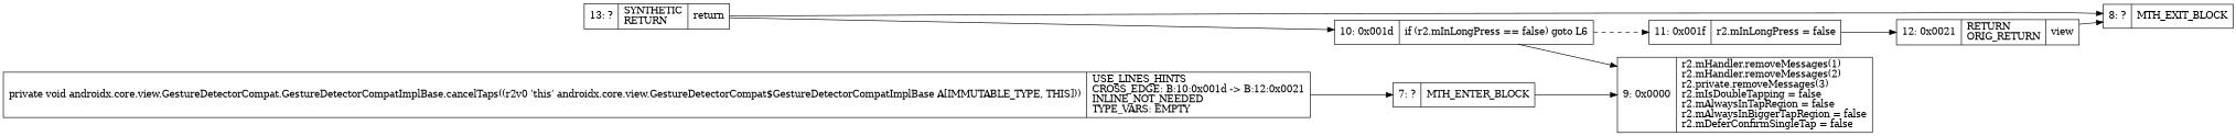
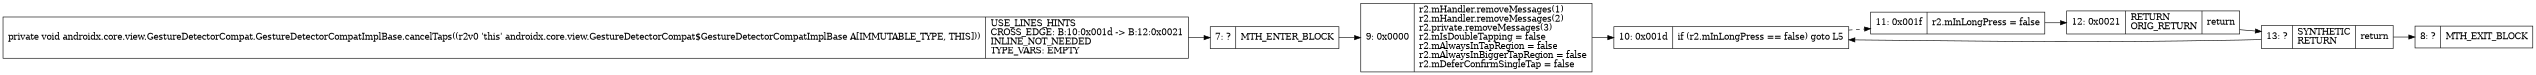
  digraph {
    rankdir=LR
    node [shape=record]
    n1 [label="{7\:\ ?|MTH_ENTER_BLOCK\l}"]
    n2 [label="{9\:\ 0x0000|r2.mHandler.removeMessages(1)\lr2.mHandler.removeMessages(2)\lr2.private.removeMessages(3)\lr2.mIsDoubleTapping = false\lr2.mAlwaysInTapRegion = false\lr2.mAlwaysInBiggerTapRegion = false\lr2.mDeferConfirmSingleTap = false\l}"]
-   n3 [label="{10\:\ 0x001d|if (r2.mInLongPress == false) goto L6\l}"]
+   n3 [label="{10\:\ 0x001d|if (r2.mInLongPress == false) goto L5\l}"]
    n4 [label="{11\:\ 0x001f|r2.mInLongPress = false\l}"]
-   n5 [label="{12\:\ 0x0021|RETURN\lORIG_RETURN\l|view\l}"]
+   n5 [label="{12\:\ 0x0021|RETURN\lORIG_RETURN\l|return\l}"]
    n6 [label="{13\:\ ?|SYNTHETIC\lRETURN\l|return\l}"]
    n7 [label="{8\:\ ?|MTH_EXIT_BLOCK\l}"]
    n8 [label="{private void androidx.core.view.GestureDetectorCompat.GestureDetectorCompatImplBase.cancelTaps((r2v0 'this' androidx.core.view.GestureDetectorCompat$GestureDetectorCompatImplBase A[IMMUTABLE_TYPE, THIS]))  | USE_LINES_HINTS\lCROSS_EDGE: B:10:0x001d \-\> B:12:0x0021\lINLINE_NOT_NEEDED\lTYPE_VARS: EMPTY\l}"]
    n1 -> n2
-   n3 -> n2
+   n2 -> n3
    n3 -> n4 [style=dashed]
    n4 -> n5
-   n5 -> n7
+   n5 -> n6
    n6 -> n3
    n6 -> n7
    n8 -> n1
  }
